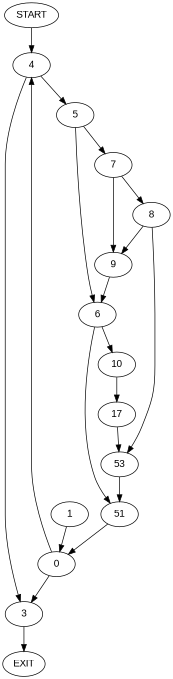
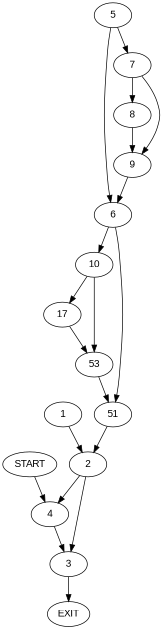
  digraph {
    fontname="Liberation Sans"
    node [fontname="Liberation Sans"]
    edge [fontname="Liberation Sans"]
    n1 [label=START]
    4
    1
-   2 [label=0]
+   2
    n5 [label=EXIT]
    3
    5
    6
    7
    10
    n11 [label=51]
    8
    9
    n14 [label=17]
    n15 [label=53]
    n1 -> 4
    4 -> 3
-   4 -> 5
    1 -> 2
    2 -> 4
    2 -> 3
    3 -> n5
    5 -> 6
    5 -> 7
    6 -> 10
    6 -> n11
    7 -> 8
    7 -> 9
    10 -> n14
-   8 -> n15
+   10 -> n15
    n11 -> 2
    8 -> 9
    9 -> 6
    n14 -> n15
    n15 -> n11
  }
